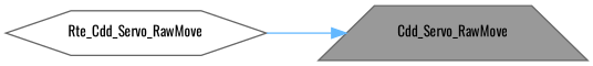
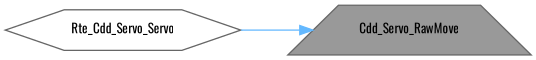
  digraph {
    rankdir=RL
    fontname=Oswald
    node [fontname=Oswald fontsize=10 style=filled]
    n1 [color=gray40 fillcolor=grey60 fontcolor=black height=0.2 label=Cdd_Servo_RawMove shape=trapezium width=0.4]
-   n2 [color=grey40 fillcolor=white height=0.2 label=Rte_Cdd_Servo_RawMove shape=hexagon width=0.4]
+   n2 [color=grey40 fillcolor=white height=0.2 label=Rte_Cdd_Servo_Servo shape=hexagon width=0.4]
    n1 -> n2 [color=steelblue1 dir=back fontname=Oswald fontsize=10 labelfontname=Helvetica labelfontsize=10 style=solid]
  }
